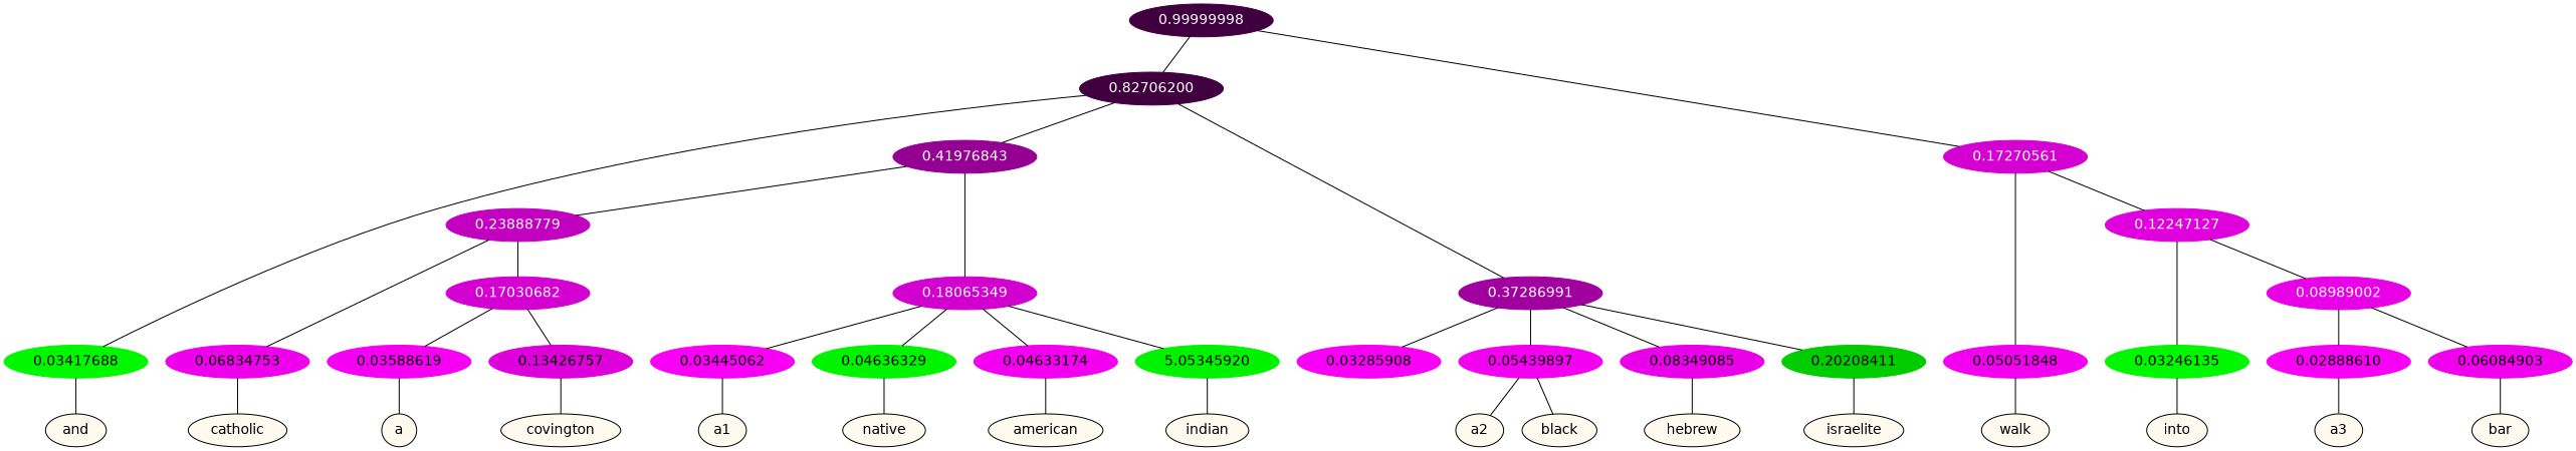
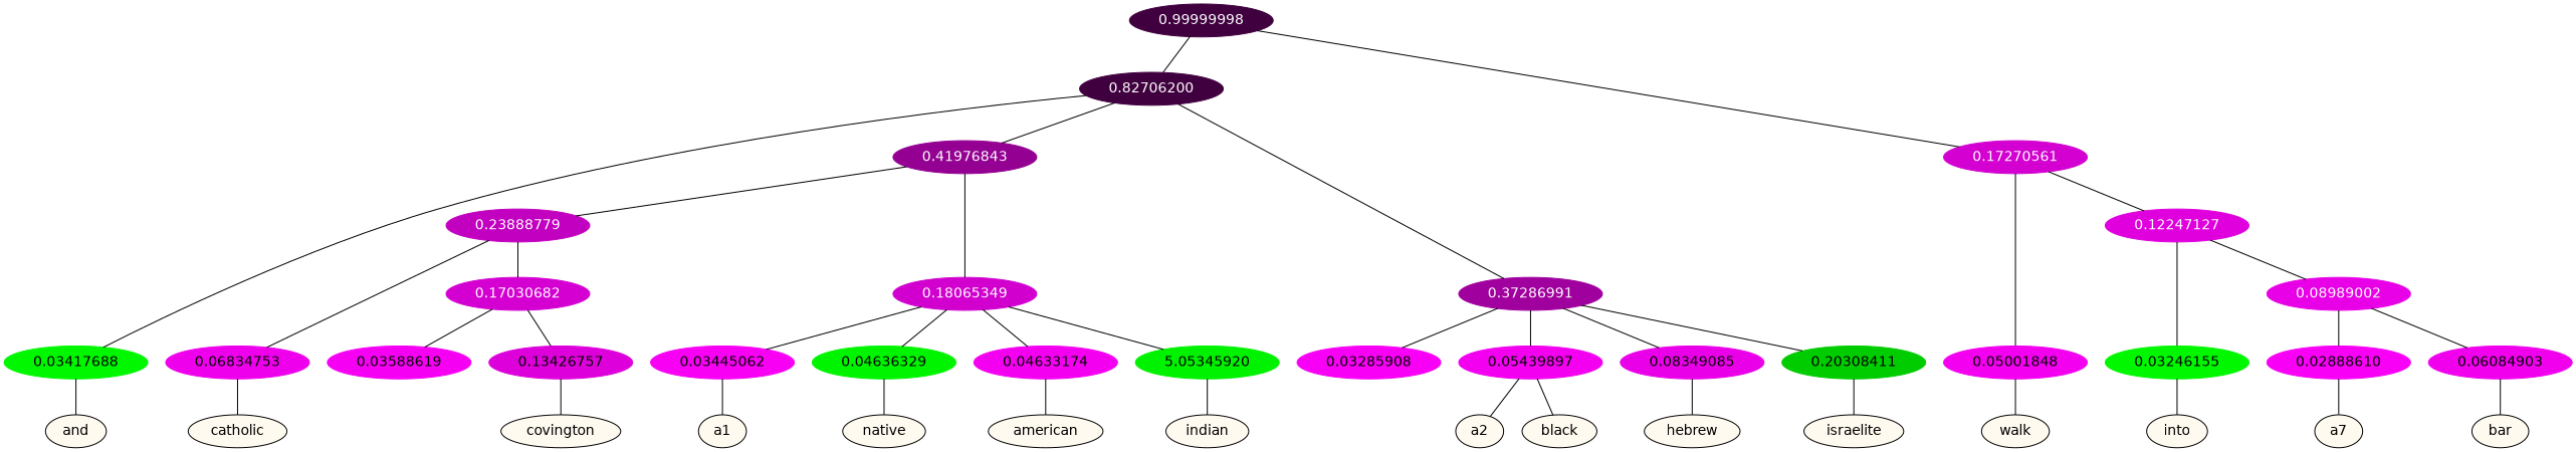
  graph {
    fontname="DejaVu Sans"
    node [color=black fontname="DejaVu Sans" format=png nodesep=0.001 ordering=out overlap_scaling=0.01 ranksep=0.001 style=filled]
    edge [fontname="DejaVu Sans"]
-   n1 [fillcolor=floralwhite height=0.15 label=a style="filled,solid" width=0.15]
    n2 [fillcolor=floralwhite height=0.15 label=covington style="filled,solid" width=0.15]
    n3 [fillcolor=floralwhite height=0.15 label=catholic style="filled,solid" width=0.15]
    n4 [fillcolor=floralwhite height=0.15 label=a1 style="filled,solid" width=0.15]
    n5 [fillcolor=floralwhite height=0.15 label=native style="filled,solid" width=0.15]
    n6 [fillcolor=floralwhite height=0.15 label=american style="filled,solid" width=0.15]
    n7 [fillcolor=floralwhite height=0.15 label=indian style="filled,solid" width=0.15]
    n8 [fillcolor=floralwhite height=0.15 label=and style="filled,solid" width=0.15]
    n9 [fillcolor=floralwhite height=0.15 label=a2 style="filled,solid" width=0.15]
    n10 [fillcolor=floralwhite height=0.15 label=black style="filled,solid" width=0.15]
    n11 [fillcolor=floralwhite height=0.15 label=hebrew style="filled,solid" width=0.15]
    n12 [fillcolor=floralwhite height=0.15 label=israelite style="filled,solid" width=0.15]
    n13 [fillcolor=floralwhite height=0.15 label=walk style="filled,solid" width=0.15]
    n14 [fillcolor=floralwhite height=0.15 label=into style="filled,solid" width=0.15]
-   n15 [fillcolor=floralwhite height=0.15 label=a3 style="filled,solid" width=0.15]
+   n15 [fillcolor=floralwhite height=0.15 label=a7 style="filled,solid" width=0.15]
    n16 [fillcolor=floralwhite height=0.15 label=bar style="filled,solid" width=0.15]
    n17 [color="0.835 1.000 0.964" fontcolor=black height=0.15 label=0.03588619 width=0.15]
    n18 [color="0.835 1.000 0.866" fontcolor=black height=0.15 label=0.13426757 width=0.15]
    n19 [color="0.835 1.000 0.932" fontcolor=black height=0.15 label=0.06834753 width=0.15]
    n20 [color="0.835 1.000 0.966" fontcolor=black height=0.15 label=0.03445062 width=0.15]
    n21 [color="0.334 1.000 0.954" fontcolor=black height=0.15 label=0.04636329 width=0.15]
    n22 [color="0.835 1.000 0.954" fontcolor=black height=0.15 label=0.04633174 width=0.15]
    n23 [color="0.334 1.000 0.947" fontcolor=black height=0.15 label=5.05345920 width=0.15]
    n24 [color="0.334 1.000 0.966" fontcolor=black height=0.15 label=0.03417688 width=0.15]
    n25 [color="0.835 1.000 0.967" fontcolor=black height=0.15 label=0.03285908 width=0.15]
    n26 [color="0.835 1.000 0.946" fontcolor=black height=0.15 label=0.05439897 width=0.15]
    n27 [color="0.835 1.000 0.917" fontcolor=black height=0.15 label=0.08349085 width=0.15]
-   n28 [color="0.334 1.000 0.798" fontcolor=black height=0.15 label=0.20208411 width=0.15]
-   n29 [color="0.835 1.000 0.950" fontcolor=black height=0.15 label=0.05051848 width=0.15]
-   n30 [color="0.334 1.000 0.968" fontcolor=black height=0.15 label=0.03246135 width=0.15]
+   n28 [color="0.334 1.000 0.798" fontcolor=black height=0.15 label=0.20308411 width=0.15]
+   n29 [color="0.835 1.000 0.950" fontcolor=black height=0.15 label=0.05001848 width=0.15]
+   n30 [color="0.334 1.000 0.968" fontcolor=black height=0.15 label=0.03246155 width=0.15]
    n31 [color="0.835 1.000 0.971" fontcolor=black height=0.15 label=0.02888610 width=0.15]
    n32 [color="0.835 1.000 0.939" fontcolor=black height=0.15 label=0.06084903 width=0.15]
    n33 [color="0.835 1.000 0.250" fontcolor=grey99 height=0.15 label=0.99999998 width=0.15]
    n34 [color="0.835 1.000 0.250" fontcolor=grey99 height=0.15 label=0.82706200 width=0.15]
    n35 [color="0.835 1.000 0.827" fontcolor=grey99 height=0.15 label=0.17270561 width=0.15]
    n36 [color="0.835 1.000 0.580" fontcolor=grey99 height=0.15 label=0.41976843 width=0.15]
    n37 [color="0.835 1.000 0.627" fontcolor=grey99 height=0.15 label=0.37286991 width=0.15]
    n38 [color="0.835 1.000 0.878" fontcolor=grey99 height=0.15 label=0.12247127 width=0.15]
    n39 [color="0.835 1.000 0.761" fontcolor=grey99 height=0.15 label=0.23888779 width=0.15]
    n40 [color="0.835 1.000 0.819" fontcolor=grey99 height=0.15 label=0.18065349 width=0.15]
    n41 [color="0.835 1.000 0.910" fontcolor=grey99 height=0.15 label=0.08989002 width=0.15]
    n42 [color="0.835 1.000 0.830" fontcolor=grey99 height=0.15 label=0.17030682 width=0.15]
    subgraph sub_1 {
      rank=same
-     n1
      n2
      n3
      n4
      n5
      n6
      n7
      n8
      n9
      n10
      n11
      n12
      n13
      n14
      n15
      n16
    }
    subgraph sub_2 {
      rank=same
      n17
      n18
      n19
      n20
      n21
      n22
      n23
      n24
      n25
      n26
      n27
      n28
      n29
      n30
      n31
      n32
    }
-   n17 -- n1
    n18 -- n2
    n19 -- n3
    n20 -- n4
    n21 -- n5
    n22 -- n6
    n23 -- n7
    n24 -- n8
    n26 -- n9
    n26 -- n10
    n27 -- n11
    n28 -- n12
    n29 -- n13
    n30 -- n14
    n31 -- n15
    n32 -- n16
    n33 -- n34
    n33 -- n35
    n34 -- n24
    n34 -- n36
    n34 -- n37
    n35 -- n29
    n35 -- n38
    n36 -- n39
    n36 -- n40
    n37 -- n25
    n37 -- n26
    n37 -- n27
    n37 -- n28
    n38 -- n30
    n38 -- n41
    n39 -- n19
    n39 -- n42
    n40 -- n20
    n40 -- n21
    n40 -- n22
    n40 -- n23
    n41 -- n31
    n41 -- n32
    n42 -- n17
    n42 -- n18
  }
